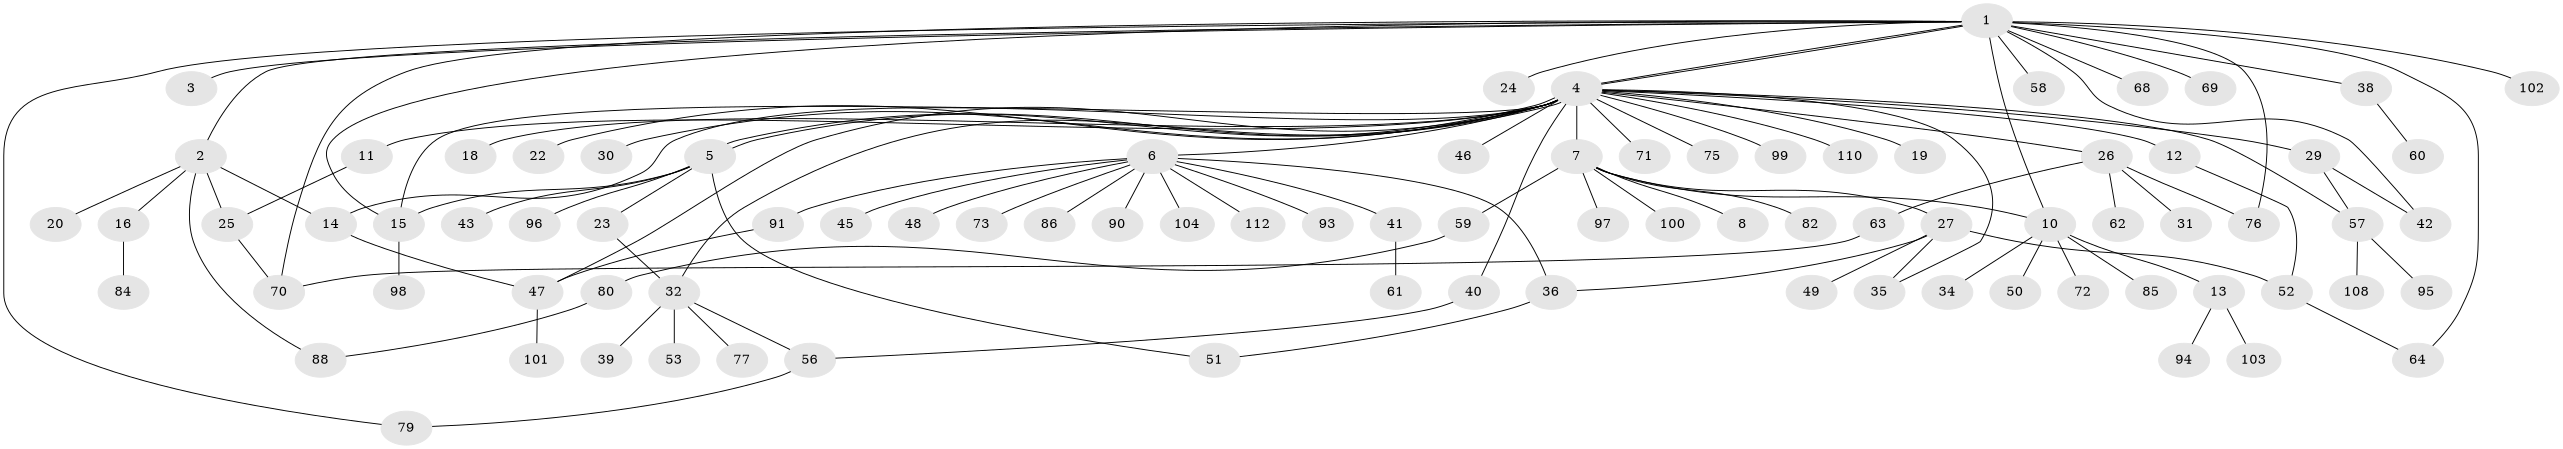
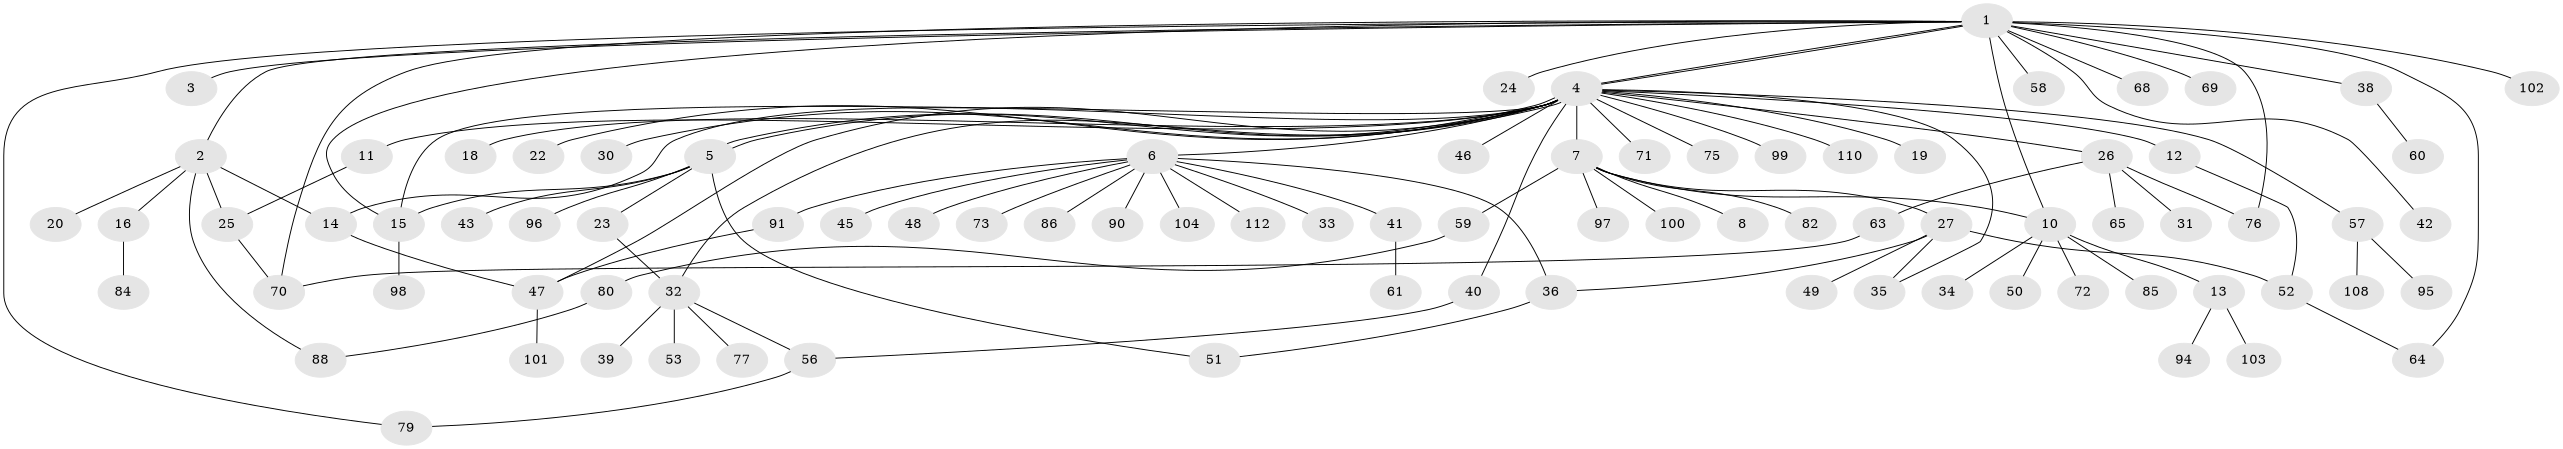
  graph {
    node [color=gray90 style=filled]
    1 [super="+54"]
    2 [super="+9"]
    3
    4 [super="+93"]
    10 [super="+37"]
    15
    24
    38 [super="+105"]
    42
    58
    64
    68
    69
    70 [super="+111"]
    76 [super="+92"]
    79
    102
    14
    16
    20
    25
    88
    26 [super="+62"]
    5 [super="+17"]
    6 [super="+44"]
    7 [super="+87"]
    11
    12
    18
    19
    22
-   29 [super="+107"]
    30
    32 [super="+66"]
    35 [super="+83"]
    40
    46
    47 [super="+74"]
    57
    71
    75 [super="+89"]
    99
    110
    13 [super="+67"]
    34
    50
    72
    85
    98
    60
    84
    31
    63
-   65 [label=62]
+   65
    23
    43
    51 [super="+78"]
    96
    n59 [label=91]
-   33 [label=93]
+   33
    36 [super="+55"]
    41 [super="+81"]
    45
    48
    73 [super="+106"]
    86
    90
    104
    112
    8
    27 [super="+28"]
    59
    82
    97
    100
    52 [super="+91"]
    39
    53
    56 [super="+109"]
    77
    101
    95
    108
    61
    49
    80
    94
    103
    1 -- 2
    1 -- 3
    1 -- 4
    1 -- 4
    1 -- 10
    1 -- 15
    1 -- 24
    1 -- 38
    1 -- 42
    1 -- 58
    1 -- 64
    1 -- 68
    1 -- 69
    1 -- 70
    1 -- 76
    1 -- 79
    1 -- 102
    2 -- 14
    2 -- 16
    2 -- 20
    2 -- 25
    2 -- 88
    4 -- 15
    4 -- 14
    4 -- 26
    4 -- 5
    4 -- 5
    4 -- 6
    4 -- 7
    4 -- 11
    4 -- 12
    4 -- 18
    4 -- 19
    4 -- 22
-   4 -- 29
    4 -- 30
    4 -- 32
    4 -- 35
    4 -- 40
    4 -- 46
    4 -- 47
    4 -- 57
    4 -- 71
    4 -- 75
    4 -- 99
    4 -- 110
    10 -- 13
    10 -- 34
    10 -- 50
    10 -- 72
    10 -- 85
    15 -- 98
    38 -- 60
    14 -- 47
    16 -- 84
    25 -- 70
    26 -- 76
    26 -- 31
    26 -- 63
    26 -- 65
    5 -- 15
    5 -- 23
    5 -- 43
    5 -- 51
    5 -- 96
    6 -- n59
    6 -- 33
    6 -- 36
    6 -- 41
    6 -- 45
    6 -- 48
    6 -- 73
    6 -- 86
    6 -- 90
    6 -- 104
    6 -- 112
    7 -- 10
    7 -- 8
    7 -- 27
    7 -- 59
    7 -- 82
    7 -- 97
    7 -- 100
    11 -- 25
    12 -- 52
-   29 -- 42
-   29 -- 57
    32 -- 39
    32 -- 53
    32 -- 56
    32 -- 77
    40 -- 56
    47 -- 101
    57 -- 95
    57 -- 108
    13 -- 94
    13 -- 103
    63 -- 70
    23 -- 32
    n59 -- 47
    36 -- 51
    41 -- 61
    27 -- 35
    27 -- 36
    27 -- 52
    27 -- 49
    59 -- 80
    52 -- 64
    56 -- 79
    80 -- 88
  }
